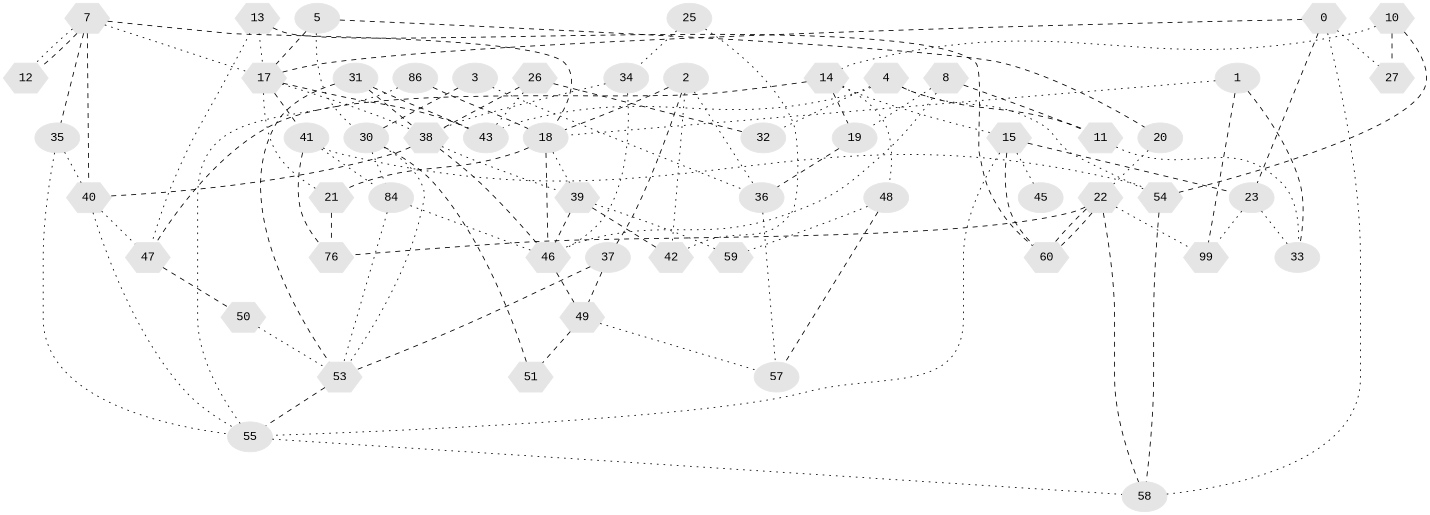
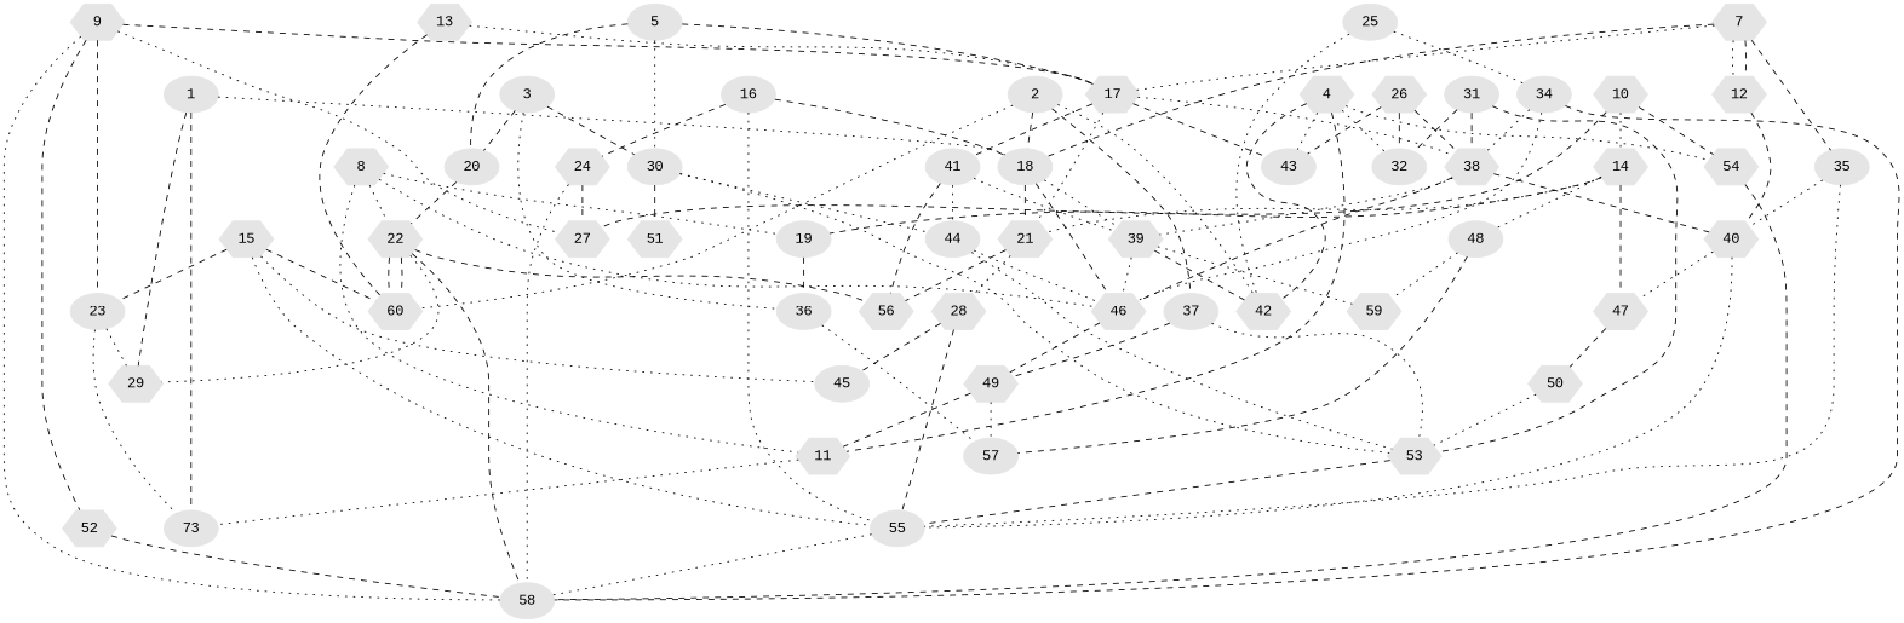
  graph {
    fontname="Liberation Mono"
    node [color=gray90 fontname="Liberation Mono" shape=hexagon style=filled]
    edge [fontname="Liberation Mono" style=dashed]
    1 [shape=ellipse]
    18 [shape=ellipse]
-   29 [label=99]
-   33 [shape=ellipse]
+   29
+   33 [shape=ellipse label=73]
    46
    21
    39
    2 [shape=ellipse]
    37 [shape=ellipse]
    42
    60
    53
    49
    3 [shape=ellipse]
    20 [shape=ellipse]
    30 [shape=ellipse]
    36 [shape=ellipse]
    22
-   44 [shape=ellipse label=84]
+   44 [shape=ellipse]
    51
    57 [shape=ellipse]
    4
    11
    32 [shape=ellipse]
    43 [shape=ellipse]
    54
    58 [shape=ellipse]
    5 [shape=ellipse]
    17
    38
    41 [shape=ellipse]
    7
    12
    35 [shape=ellipse]
    25 [shape=ellipse]
    34 [shape=ellipse]
    48 [shape=ellipse]
    59
    40
    55 [shape=ellipse]
    8
    19 [shape=ellipse]
-   56 [label=76]
-   9 [label=0]
+   56
+   9
    23 [shape=ellipse]
    27
+   52
    10
    14
    47
    13
    50
+   28
    15
    45 [shape=ellipse]
-   16 [shape=ellipse label=86]
+   16 [shape=ellipse]
+   24
    26
    31 [shape=ellipse]
    1 -- 18 [style=dotted]
    1 -- 29
    1 -- 33
    18 -- 46
    18 -- 21
    18 -- 39 [style=dotted]
    46 -- 49
    21 -- 56
-   39 -- 46
+   21 -- 28 [style=dotted]
+   39 -- 46 [style=dotted]
    39 -- 42
    39 -- 59 [style=dotted]
    2 -- 18
    2 -- 37
    2 -- 42 [style=dotted]
-   2 -- 36 [style=dotted]
-   37 -- 53
+   2 -- 60 [style=dotted]
+   37 -- 53 [style=dotted]
    37 -- 49
    53 -- 55
-   49 -- 51
+   49 -- 11
    49 -- 57 [style=dotted]
+   3 -- 20
    3 -- 30
    3 -- 36 [style=dotted]
-   20 -- 22 [style=dotted]
+   20 -- 22
    30 -- 53 [style=dotted]
    30 -- 44 [style=dotted]
    30 -- 51
    36 -- 57 [style=dotted]
    22 -- 29 [style=dotted]
    22 -- 60
    22 -- 60
    22 -- 58
    22 -- 56
    44 -- 46 [style=dotted]
    44 -- 53 [style=dotted]
+   4 -- 42
    4 -- 11
    4 -- 32 [style=dotted]
    4 -- 43 [style=dotted]
    4 -- 54 [style=dotted]
    11 -- 33 [style=dotted]
    54 -- 58
    5 -- 20
    5 -- 30 [style=dotted]
    5 -- 17
    17 -- 21 [style=dotted]
    17 -- 43
    17 -- 38 [style=dotted]
    17 -- 41
    38 -- 46
    38 -- 39 [style=dotted]
    38 -- 40
    41 -- 44 [style=dotted]
-   41 -- 54 [style=dotted]
+   41 -- 39 [style=dotted]
    41 -- 56
    7 -- 18
    7 -- 17 [style=dotted]
    7 -- 12 [style=dotted]
    7 -- 12
    7 -- 35
-   7 -- 40
+   12 -- 40
    35 -- 40 [style=dotted]
    35 -- 55 [style=dotted]
    25 -- 42 [style=dotted]
    25 -- 34 [style=dotted]
    34 -- 46 [style=dotted]
+   34 -- 58
    34 -- 38 [style=dotted]
    48 -- 57
    48 -- 59 [style=dotted]
    40 -- 55 [style=dotted]
    40 -- 47 [style=dotted]
    55 -- 58 [style=dotted]
    8 -- 46 [style=dotted]
-   8 -- 11
+   8 -- 22 [style=dotted]
+   8 -- 11 [style=dotted]
    8 -- 19 [style=dotted]
    19 -- 36
    9 -- 58 [style=dotted]
    9 -- 17
    9 -- 23
    9 -- 27 [style=dotted]
+   9 -- 52
    23 -- 29 [style=dotted]
    23 -- 33 [style=dotted]
+   52 -- 58
    10 -- 54
    10 -- 27
    10 -- 14 [style=dotted]
-   14 -- 15 [style=dotted]
+   14 -- 21 [style=dotted]
    14 -- 48 [style=dotted]
    14 -- 19
    14 -- 47
    47 -- 50
    13 -- 60
    13 -- 17 [style=dotted]
-   13 -- 47 [style=dotted]
    50 -- 53 [style=dotted]
+   28 -- 55
+   28 -- 45
    15 -- 60
    15 -- 55 [style=dotted]
    15 -- 23
    15 -- 45 [style=dotted]
    16 -- 18
    16 -- 55 [style=dotted]
+   16 -- 24
+   24 -- 58 [style=dotted]
+   24 -- 27
    26 -- 32
-   26 -- 43 [style=dotted]
+   26 -- 43
    26 -- 38
    31 -- 53
-   31 -- 43
+   31 -- 32
    31 -- 38
  }
